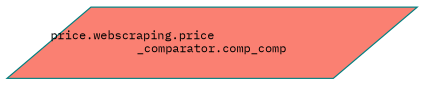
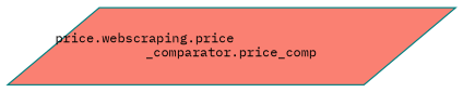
  digraph {
    rankdir=LR
    fontname="IBM Plex Mono"
-   n1 [color=teal fillcolor=salmon fontname="IBM Plex Mono" fontsize=10 height=0.2 label="price.webscraping.price\l_comparator.comp_comp" shape=parallelogram style=filled width=0.4]
+   n1 [color=teal fillcolor=salmon fontname="IBM Plex Mono" fontsize=10 height=0.2 label="price.webscraping.price\l_comparator.price_comp" shape=parallelogram style=filled width=0.4]
  }
